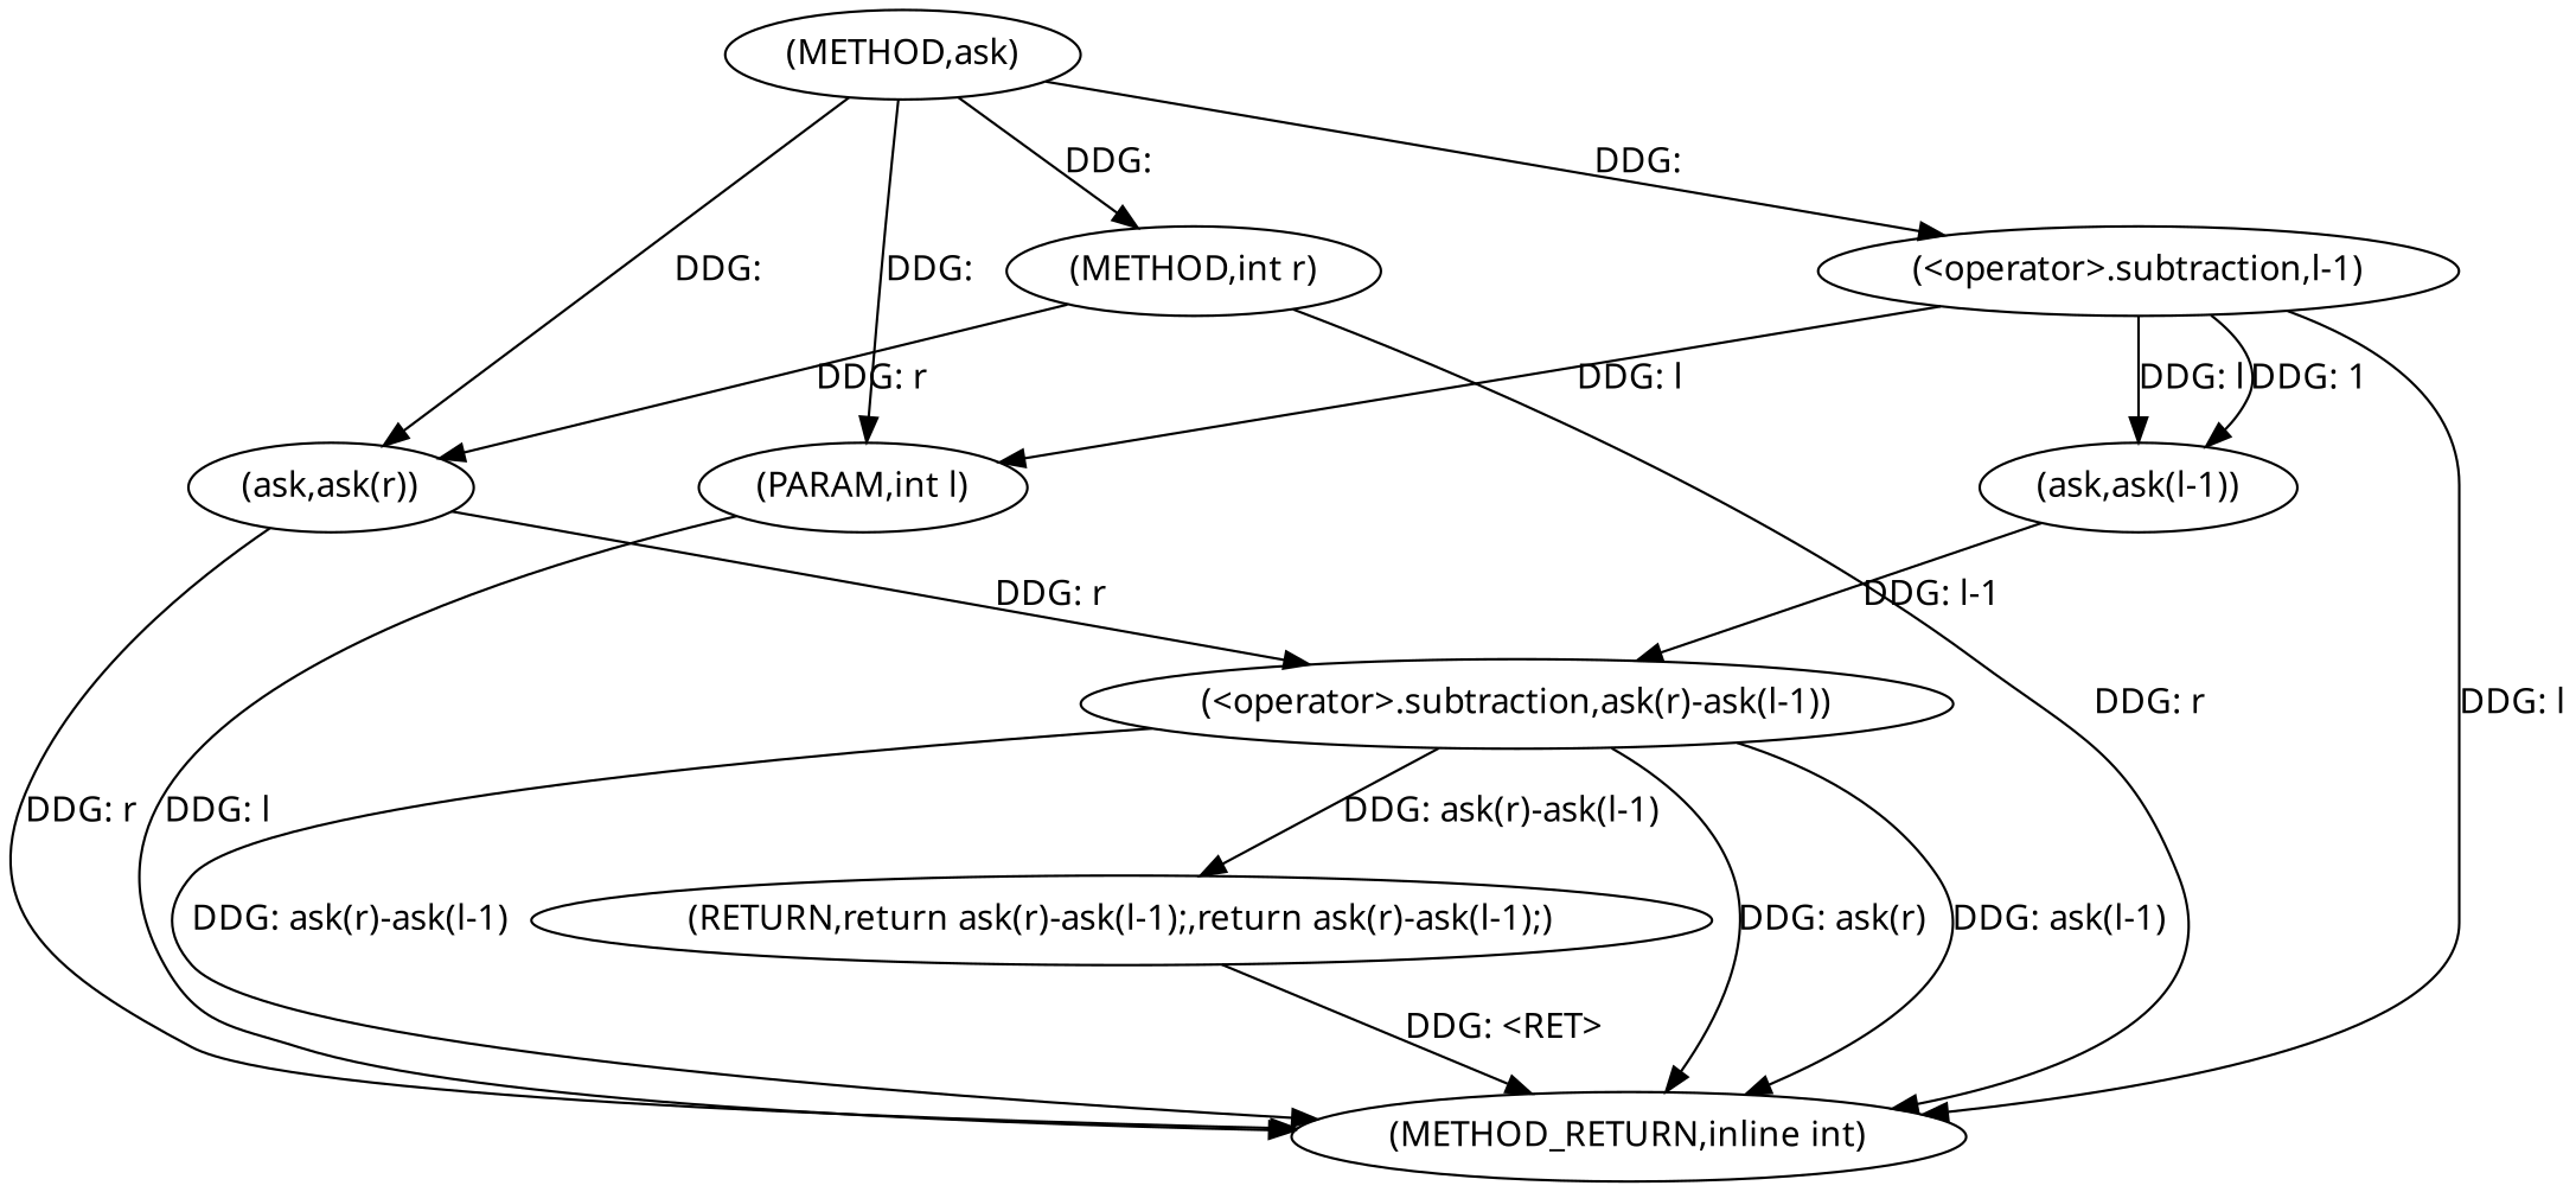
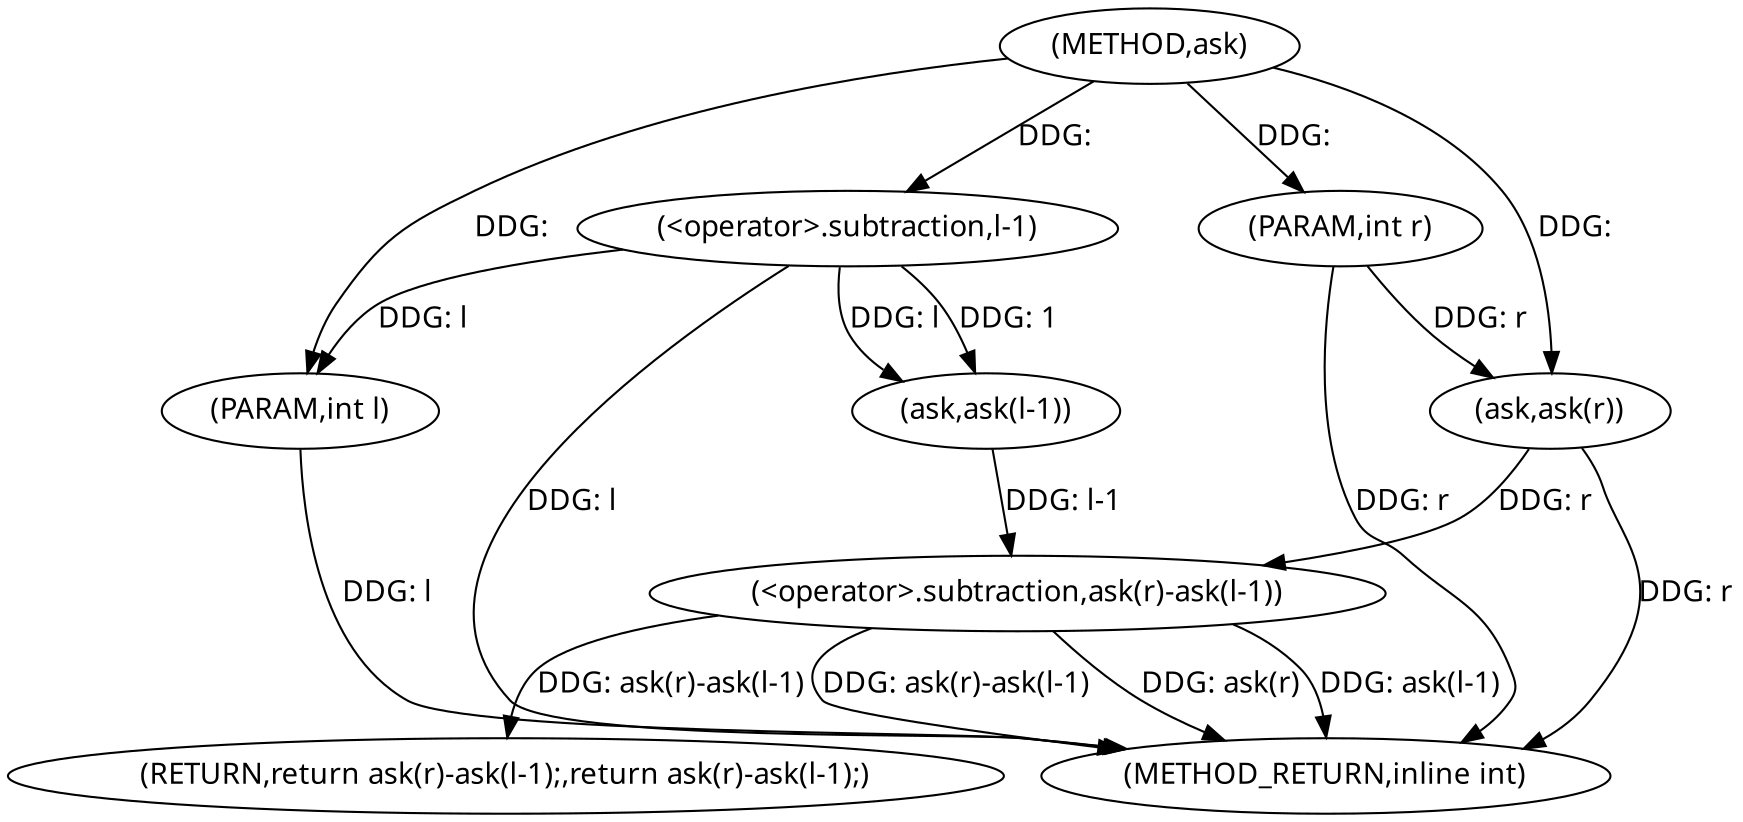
  digraph {
    fontname="Noto Sans"
    node [fontname="Noto Sans"]
    edge [fontname="Noto Sans"]
    n1 [label="(METHOD,ask)"]
    n2 [label="(PARAM,int l)"]
-   n3 [label="(METHOD,int r)"]
+   n3 [label="(PARAM,int r)"]
    n4 [label="(ask,ask(r))"]
    n5 [label="(<operator>.subtraction,l-1)"]
    n6 [label="(METHOD_RETURN,inline int)"]
    n7 [label="(<operator>.subtraction,ask(r)-ask(l-1))"]
    n8 [label="(ask,ask(l-1))"]
    n9 [label="(RETURN,return ask(r)-ask(l-1);,return ask(r)-ask(l-1);)"]
    n1 -> n2 [label="DDG: "]
    n1 -> n3 [label="DDG: "]
    n1 -> n4 [label="DDG: "]
    n1 -> n5 [label="DDG: "]
    n2 -> n6 [label="DDG: l"]
    n3 -> n4 [label="DDG: r"]
    n3 -> n6 [label="DDG: r"]
    n4 -> n6 [label="DDG: r"]
    n4 -> n7 [label="DDG: r"]
    n5 -> n2 [label="DDG: l"]
    n5 -> n6 [label="DDG: l"]
    n5 -> n8 [label="DDG: l"]
    n5 -> n8 [label="DDG: 1"]
    n7 -> n6 [label="DDG: ask(r)"]
    n7 -> n6 [label="DDG: ask(l-1)"]
    n7 -> n6 [label="DDG: ask(r)-ask(l-1)"]
    n7 -> n9 [label="DDG: ask(r)-ask(l-1)"]
    n8 -> n7 [label="DDG: l-1"]
-   n9 -> n6 [label="DDG: <RET>"]
  }
